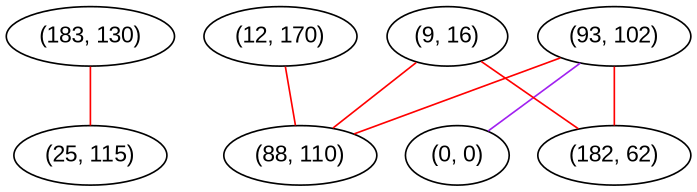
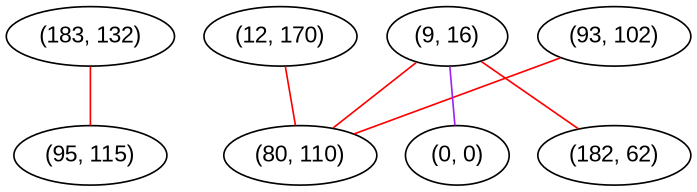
  graph {
    fontname="Liberation Sans"
    node [fontname="Liberation Sans"]
    edge [color=red fontname="Liberation Sans" weight=1]
-   "(183, 132)" [label="(183, 130)"]
-   "(95, 115)" [label="(25, 115)"]
+   "(183, 132)"
+   "(95, 115)"
    n3 [label="(93, 102)"]
-   "(88, 110)"
+   "(88, 110)" [label="(80, 110)"]
    "(182, 62)"
    n6 [label="(12, 170)"]
    "(9, 16)"
    "(0, 0)"
    "(183, 132)" -- "(95, 115)"
    n3 -- "(88, 110)"
-   n3 -- "(182, 62)"
    n6 -- "(88, 110)"
    "(9, 16)" -- "(88, 110)"
    "(9, 16)" -- "(182, 62)"
-   n3 -- "(0, 0)" [color=purple weight=4]
+   "(9, 16)" -- "(0, 0)" [color=purple weight=4]
  }
